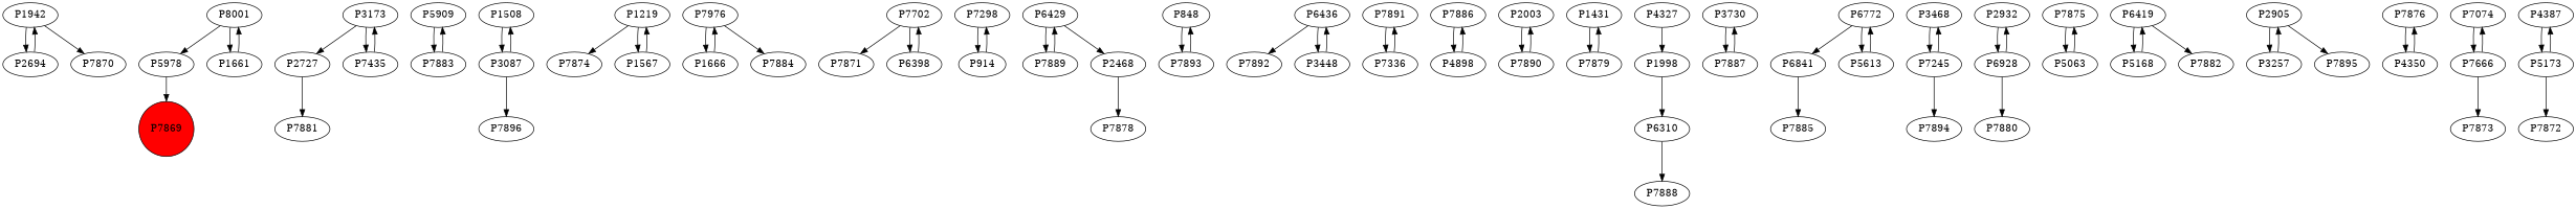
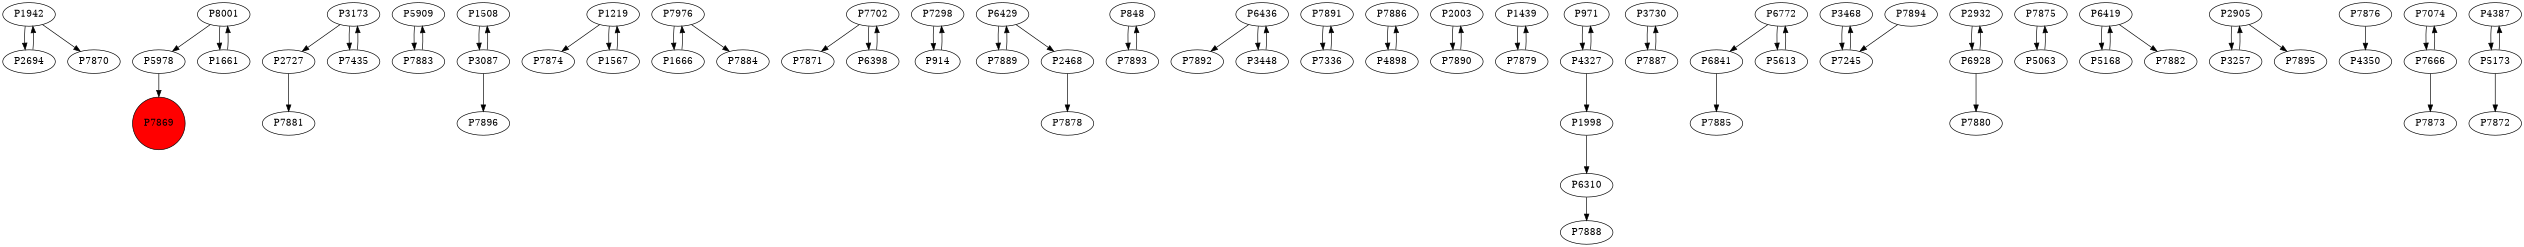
  digraph {
    P1942
    P2694
    P7870
    P8001
    P5978
    P1661
    P7869 [fillcolor=red shape=circle style=filled]
    P3173
    P2727
    P7435
    P7881
    P5909
    P7883
    P1508
    P3087
    P7896
    P1219
    P7874
    P1567
    P7976
    P1666
    P7884
    P7702
    P7871
    P6398
    P7298
    P914
    P2468
    P7878
    P7889
    P6429
    P848
    P7893
    P6436
    P7892
    P3448
    P7891
    P7336
    P7886
    P4898
    P2003
    P7890
-   P1431
+   P1431 [label=P1439]
    P7879
+   P971
    P4327
    P1998
    P6310
    P3730
    P7887
    P6772
    P6841
    P5613
    P7885
    P3468
    P7245
    P7894
    P2932
    P6928
    P7880
    P7875
    P5063
    P6419
    P5168
    P7882
    P2905
    P3257
    P7895
    P7876
    P4350
    P7888
    P7074
    P7666
    P7873
    P4387
    P5173
    P7872
    P1942 -> P2694
    P1942 -> P7870
    P2694 -> P1942
    P8001 -> P5978
    P8001 -> P1661
    P5978 -> P7869
    P1661 -> P8001
    P3173 -> P2727
    P3173 -> P7435
    P2727 -> P7881
    P7435 -> P3173
    P5909 -> P7883
    P7883 -> P5909
    P1508 -> P3087
    P3087 -> P1508
    P3087 -> P7896
    P1219 -> P7874
    P1219 -> P1567
    P1567 -> P1219
    P7976 -> P1666
    P7976 -> P7884
    P1666 -> P7976
    P7702 -> P7871
    P7702 -> P6398
    P6398 -> P7702
    P7298 -> P914
    P914 -> P7298
    P2468 -> P7878
    P7889 -> P6429
    P6429 -> P2468
    P6429 -> P7889
    P848 -> P7893
    P7893 -> P848
    P6436 -> P7892
    P6436 -> P3448
    P3448 -> P6436
    P7891 -> P7336
    P7336 -> P7891
    P7886 -> P4898
    P4898 -> P7886
    P2003 -> P7890
    P7890 -> P2003
    P1431 -> P7879
    P7879 -> P1431
+   P971 -> P4327
+   P4327 -> P971
    P4327 -> P1998
    P1998 -> P6310
    P6310 -> P7888
    P3730 -> P7887
    P7887 -> P3730
    P6772 -> P6841
    P6772 -> P5613
    P6841 -> P7885
    P5613 -> P6772
    P3468 -> P7245
    P7245 -> P3468
-   P7245 -> P7894
+   P7894 -> P7245
    P2932 -> P6928
    P6928 -> P2932
    P6928 -> P7880
    P7875 -> P5063
    P5063 -> P7875
    P6419 -> P5168
    P6419 -> P7882
    P5168 -> P6419
    P2905 -> P3257
    P2905 -> P7895
    P3257 -> P2905
    P7876 -> P4350
-   P4350 -> P7876
    P7074 -> P7666
    P7666 -> P7074
    P7666 -> P7873
    P4387 -> P5173
    P5173 -> P4387
    P5173 -> P7872
  }
